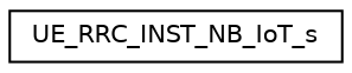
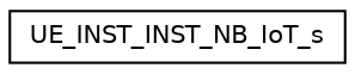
  digraph {
    rankdir=LR
-   n1 [color=black fillcolor=white fontname=Helvetica fontsize=10 height=0.2 label=UE_RRC_INST_NB_IoT_s shape=record style=filled width=0.4]
+   n1 [color=black fillcolor=white fontname=Helvetica fontsize=10 height=0.2 label=UE_INST_INST_NB_IoT_s shape=record style=filled width=0.4]
  }
